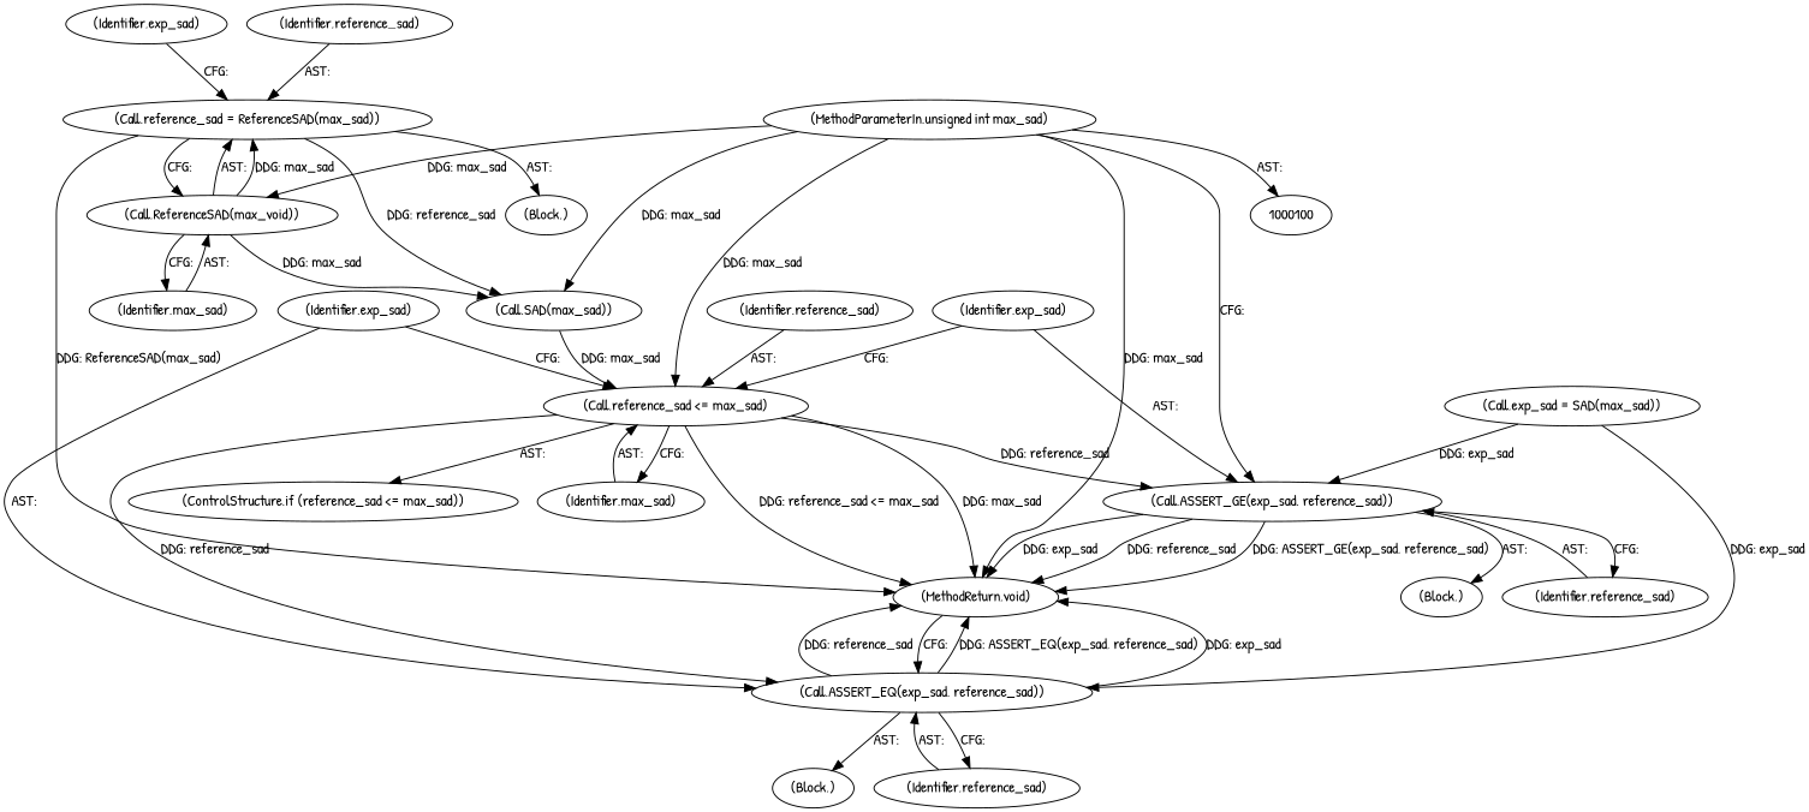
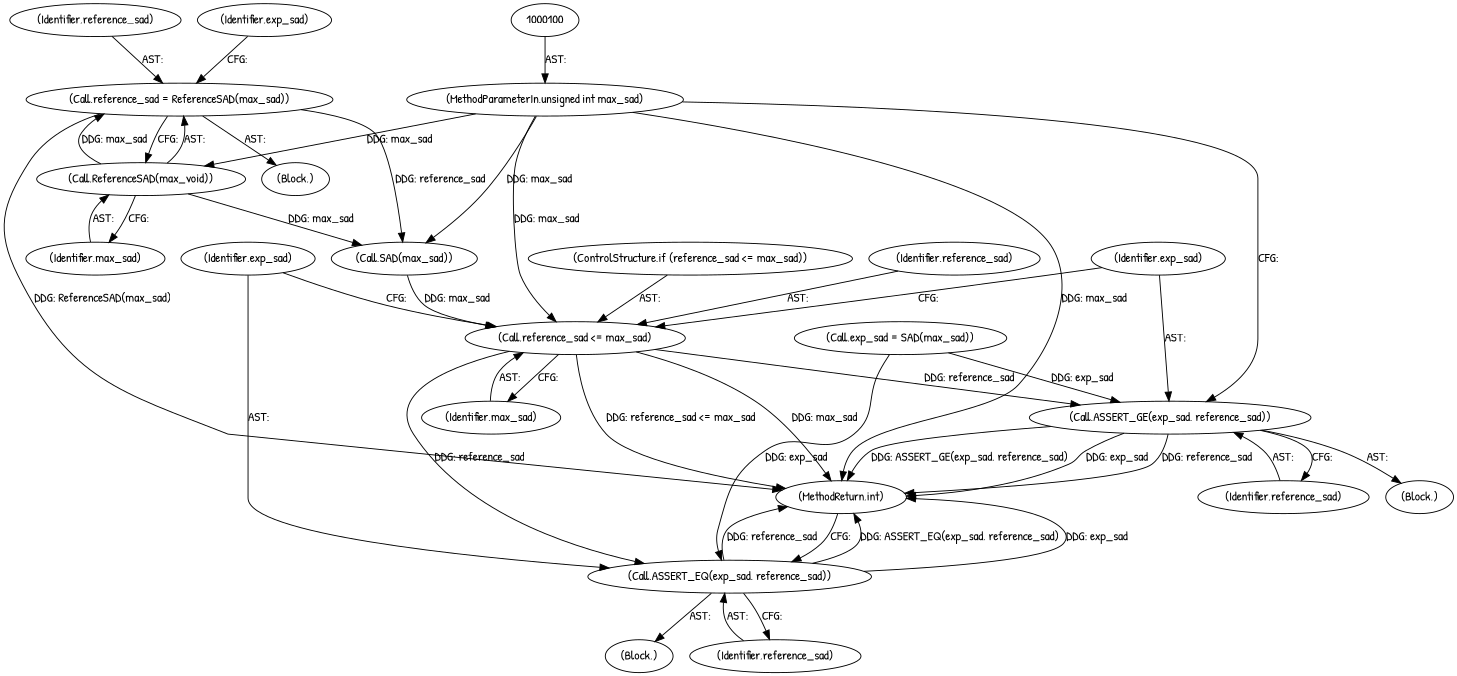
  digraph {
    fontname="Patrick Hand"
    node [fontname="Patrick Hand"]
    edge [fontname="Patrick Hand"]
    n1 [label="(Call,reference_sad = ReferenceSAD(max_sad))"]
    n2 [label="(Call,ReferenceSAD(max_void))"]
-   n3 [label="(MethodReturn,void)"]
+   n3 [label="(MethodReturn,int)"]
    n4 [label="(Block,)"]
    n5 [label="(Call,SAD(max_sad))"]
    n6 [label="(Identifier,max_sad)"]
    n7 [label="(Call,reference_sad <= max_sad)"]
    n8 [label="(Call,ASSERT_EQ(exp_sad, reference_sad))"]
    n9 [label="(Call,ASSERT_GE(exp_sad, reference_sad))"]
    n10 [label="(ControlStructure,if (reference_sad <= max_sad))"]
    n11 [label="(Identifier,max_sad)"]
    n12 [label="(MethodParameterIn,unsigned int max_sad)"]
    1000100
    n14 [label="(Block,)"]
    n15 [label="(Identifier,reference_sad)"]
    n16 [label="(Identifier,reference_sad)"]
    n17 [label="(Block,)"]
    n18 [label="(Identifier,exp_sad)"]
    n19 [label="(Identifier,exp_sad)"]
    n20 [label="(Identifier,reference_sad)"]
    n21 [label="(Identifier,reference_sad)"]
    n22 [label="(Identifier,exp_sad)"]
    n23 [label="(Call,exp_sad = SAD(max_sad))"]
    n1 -> n2 [label="CFG: "]
    n1 -> n3 [label="DDG: ReferenceSAD(max_sad)"]
    n1 -> n4 [label="AST: "]
    n1 -> n5 [label="DDG: reference_sad"]
    n2 -> n1 [label="AST: "]
    n2 -> n1 [label="DDG: max_sad"]
    n2 -> n5 [label="DDG: max_sad"]
    n2 -> n6 [label="CFG: "]
    n3 -> n8 [label="CFG: "]
    n5 -> n7 [label="DDG: max_sad"]
    n6 -> n2 [label="AST: "]
    n7 -> n3 [label="DDG: reference_sad <= max_sad"]
    n7 -> n3 [label="DDG: max_sad"]
    n7 -> n8 [label="DDG: reference_sad"]
    n7 -> n9 [label="DDG: reference_sad"]
-   n7 -> n10 [label="AST: "]
+   n10 -> n7 [label="AST: "]
    n7 -> n11 [label="CFG: "]
    n8 -> n3 [label="DDG: ASSERT_EQ(exp_sad, reference_sad)"]
    n8 -> n3 [label="DDG: exp_sad"]
    n8 -> n3 [label="DDG: reference_sad"]
    n8 -> n14 [label="AST: "]
    n8 -> n15 [label="CFG: "]
    n9 -> n3 [label="DDG: reference_sad"]
    n9 -> n3 [label="DDG: ASSERT_GE(exp_sad, reference_sad)"]
    n9 -> n3 [label="DDG: exp_sad"]
    n9 -> n16 [label="CFG: "]
    n9 -> n17 [label="AST: "]
    n11 -> n7 [label="AST: "]
    n12 -> n2 [label="DDG: max_sad"]
    n12 -> n3 [label="DDG: max_sad"]
    n12 -> n5 [label="DDG: max_sad"]
    n12 -> n7 [label="DDG: max_sad"]
    n12 -> n9 [label="CFG: "]
-   n12 -> 1000100 [label="AST: "]
+   1000100 -> n12 [label="AST: "]
    n15 -> n8 [label="AST: "]
    n16 -> n9 [label="AST: "]
    n18 -> n7 [label="CFG: "]
    n18 -> n9 [label="AST: "]
    n19 -> n1 [label="CFG: "]
    n20 -> n7 [label="AST: "]
    n21 -> n1 [label="AST: "]
    n22 -> n7 [label="CFG: "]
    n22 -> n8 [label="AST: "]
    n23 -> n8 [label="DDG: exp_sad"]
    n23 -> n9 [label="DDG: exp_sad"]
  }
